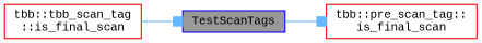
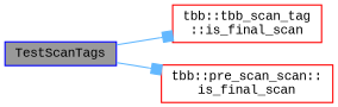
  digraph {
    fontname="Liberation Mono"
    rankdir=LR
    node [color=red fillcolor=white fontname="Liberation Mono" fontsize=10 shape=box style=filled]
    edge [arrowhead=box color=steelblue1 fontname="Liberation Mono" fontsize=10 labelfontname=Helvetica labelfontsize=10 style=solid]
    n1 [color=blue fillcolor=grey60 fontcolor=black height=0.2 label=TestScanTags width=0.4]
    n2 [height=0.2 label="tbb::tbb_scan_tag\l::is_final_scan" width=0.4]
-   n3 [height=0.2 label="tbb::pre_scan_tag::\lis_final_scan" width=0.4]
-   n2 -> n1
+   n3 [height=0.2 label="tbb::pre_scan_scan::\lis_final_scan" width=0.4]
+   n1 -> n2
    n1 -> n3
  }
